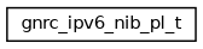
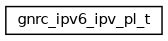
  digraph {
    rankdir=LR
-   n1 [color=black fillcolor=white fontname=Helvetica fontsize=10 height=0.2 label=gnrc_ipv6_nib_pl_t shape=record style=filled width=0.4]
+   n1 [color=black fillcolor=white fontname=Helvetica fontsize=10 height=0.2 label=gnrc_ipv6_ipv_pl_t shape=record style=filled width=0.4]
  }
